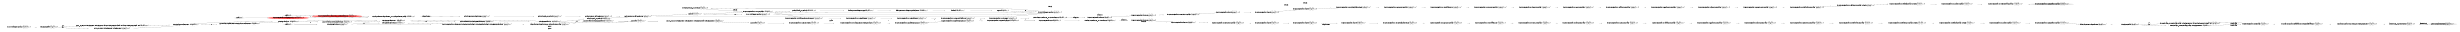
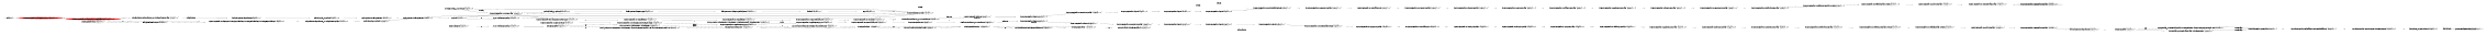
  digraph {
    rankdir=LR
    node [fillcolor=white shape=ellipse style=filled]
    edge [style=bold]
    n1 [label="this.registerServiceImplementation(,remoteClientManager)@@@82@@@['0', '0', '1']"]
    n2 [label="MetricsStreamProcessor.getInstance().setEnableDatabaseSession(moduleConfig.isEnableDatabaseSession())@@@83@@@['0', '0', '1']"]
    n3 [label="TopNStreamProcessor.getInstance().setTopNWorkerReportCycle(moduleConfig.getTopNReportPeriod())@@@84@@@['0', '0', '1']"]
    n4 [label="this.registerServiceImplementation(,new MockComponentLibraryCatalogService())@@@20@@@['1', '1', '0']"]
    n5 [label="this.registerServiceImplementation(,new ComponentLibraryCatalogService())@@@51@@@['0', '0', '1']"]
    n6 [label="this.registerServiceImplementation(,new MockSourceReceiver())@@@21@@@['1', '1', '0']"]
    n7 [label="this.registerServiceImplementation(,receiver)@@@52@@@['0', '0', '1']"]
    n8 [label="MockWorkerInstancesService instancesService = new MockWorkerInstancesService()@@@22@@@['1', '1', '0']"]
    n9 [label="this.registerServiceImplementation(,new AlarmQueryService(getManager()))@@@68@@@['0', '0', '1']"]
    n10 [label="this.registerServiceImplementation(,new TopNRecordsQueryService(getManager()))@@@69@@@['0', '0', '1']"]
    n11 [label="this.registerServiceImplementation(,new ProfileTaskMutationService(getManager()))@@@70@@@['0', '0', '1']"]
    n12 [label="this.registerServiceImplementation(,new OALEngineLoaderService(getManager()))@@@74@@@['0', '0', '1']"]
    n13 [label="annotationScan.registerListener(streamAnnotationListener)@@@75@@@['0', '0', '1']"]
    n14 [label="moduleConfig.isGRPCSslEnabled()@@@76@@@['0', '0', '1']" shape=diamond]
-   n15 [label="jettyServer.initialize()@@@46@@@['0', '0', '1']"]
    n16 [label="this.registerServiceImplementation(,new ConfigService(moduleConfig))@@@47@@@['0', '0', '1']"]
    n17 [label="this.registerServiceImplementation(,new DownSamplingConfigService(moduleConfig.getDownsampling()))@@@48@@@['0', '0', '1']"]
    n18 [label="WorkerInstancesService instancesService = new WorkerInstancesService()@@@53@@@['0', '0', '1']"]
    n19 [label="this.registerServiceImplementation(,instancesService)@@@55@@@['0', '0', '1']"]
    n20 [label="this.registerServiceImplementation(,instancesService)@@@54@@@['0', '0', '1']"]
    n21 [label="this.registerServiceImplementation(,new LogQueryService(getManager()))@@@65@@@['0', '0', '1']"]
    n22 [label="this.registerServiceImplementation(,new MetadataQueryService(getManager()))@@@66@@@['0', '0', '1']"]
    n23 [label="this.registerServiceImplementation(,new AggregationQueryService(getManager()))@@@67@@@['0', '0', '1']"]
    n24 [label="AnnotationScan oalDisable = new AnnotationScan()@@@17@@@['0', '0', '1']"]
    n25 [label="oalDisable.registerListener(DisableRegister.INSTANCE)@@@18@@@['0', '0', '1']"]
    n26 [label="oalDisable.registerListener(new DisableRegister.SingleDisableScanListener())@@@19@@@['0', '0', '1']"]
    n27 [label="this.registerServiceImplementation(,new TopologyQueryService(getManager()))@@@30@@@['1', '1', '0']"]
    n28 [label="this.registerServiceImplementation(,new MetricsMetadataQueryService())@@@31@@@['1', '1', '0']"]
    n29 [label="this.registerServiceImplementation(,new MetricsQueryService(getManager()))@@@32@@@['1', '1', '0']"]
    n30 [label="this.remoteClientManager = new RemoteClientManager(getManager(),moduleConfig.getRemoteTimeout(),Paths.get(moduleConfig.getGRPCSslTrustedCAPath()).toFile())@@@77@@@['0', '0', '1']"]
    n31 [label="this.remoteClientManager = new RemoteClientManager(getManager(),moduleConfig.getRemoteTimeout())@@@80@@@['0', '0', '1']"]
    n32 [label="this.registerServiceImplementation(,new ProfileTaskQueryService(getManager(),moduleConfig))@@@40@@@['1', '1', '0']"]
    n33 [label="this.registerServiceImplementation(,new ProfileTaskCache(getManager(),moduleConfig))@@@41@@@['1', '1', '0']"]
    n34 [label="this.registerServiceImplementation(,new CommandService(getManager()))@@@42@@@['1', '1', '0']"]
    n35 [label="this.registerServiceImplementation(,storageModels)@@@58@@@['0', '0', '1']"]
    n36 [label="this.registerServiceImplementation(,storageModels)@@@59@@@['0', '0', '1']"]
    n37 [label="this.registerServiceImplementation(,new NetworkAddressAliasCache(moduleConfig))@@@60@@@['0', '0', '1']"]
    n38 [label="this.registerServiceImplementation(,new NetworkAddressAliasCache(moduleConfig))@@@29@@@['1', '1', '0']"]
    n39 [label="this.registerServiceImplementation(,new MockRemoteClientManager(getManager(),0))@@@43@@@['1', '1', '0']"]
    n40 [fillcolor=lightgray label="this.registerServiceImplementation(,new OALEngineLoaderService(getManager()))@@@44@@@['1', '1', '0']"]
    n41 [label="scopeScan.registerListener(new DefaultScopeDefine.Listener())@@@9@@@['1', '1', '1']"]
    n42 [label="throw new ModuleStartException(e.getMessage(),e)@@@14@@@['1', '1', '1']"]
    n43 [label="scopeScan.scan()@@@11@@@['1', '1', '1']"]
    n44 [label="this.registerServiceImplementation(,new MeterSystem(getManager()))@@@16@@@['1', '1', '1']"]
    n45 [label="CoreModuleConfig moduleConfig = new CoreModuleConfig()@@@15@@@['1', '1', '0']"]
    n46 [label="throw new ModuleStartException(e.getMessage(),e)@@@12@@@['1', '1', '0']"]
    n47 [label="this.registerServiceImplementation(,new RemoteSenderService(getManager()))@@@25@@@['1', '1', '0']"]
    n48 [label="this.registerServiceImplementation(,storageModels)@@@26@@@['1', '1', '0']"]
    n49 [label="this.registerServiceImplementation(,storageModels)@@@27@@@['1', '1', '0']"]
    n50 [label="this.registerServiceImplementation(,storageModels)@@@28@@@['1', '1', '0']"]
    n51 [label="this.registerServiceImplementation(,new TopologyQueryService(getManager()))@@@61@@@['0', '0', '1']"]
    n52 [fillcolor=red label="this.registerServiceImplementation(,new NamingControl(50,50,150,new EndpointNameGrouping()))@@@3@@@['0', '1', '0']"]
    n53 [label="MockStreamAnnotationListener streamAnnotationListener = new MockStreamAnnotationListener(getManager())@@@4@@@['1', '1', '0']"]
    n54 [label="annotationScan.registerListener(streamAnnotationListener)@@@5@@@['1', '1', '0']"]
    n55 [fillcolor=lightgray label="prepare['1', '0', '0']" shape=diamond]
    n56 [fillcolor=red label="this.registerServiceImplementation(,new NamingLengthControl(50,50,150))@@@3@@@['1', '0', '0']"]
    n57 [label="this.registerServiceImplementation(,new GRPCHandlerRegisterImpl(grpcServer))@@@49@@@['0', '0', '1']"]
    n58 [label="this.registerServiceImplementation(,new JettyHandlerRegisterImpl(jettyServer))@@@50@@@['0', '0', '1']"]
    n59 [label="this.registerServiceImplementation(,new TraceQueryService(getManager()))@@@33@@@['1', '1', '0']"]
    n60 [label="this.registerServiceImplementation(,new LogQueryService(getManager()))@@@34@@@['1', '1', '0']"]
    n61 [label="grpcServer.setMaxConcurrentCallsPerConnection(moduleConfig.getMaxConcurrentCallsPerConnection())@@@33@@@['0', '0', '1']"]
    n62 [label="moduleConfig.getMaxMessageSize() > 0@@@35@@@['0', '0', '1']" shape=diamond]
    n63 [label="moduleConfig.getGRPCThreadPoolQueueSize() > 0@@@38@@@['0', '0', '1']" shape=diamond]
    n64 [label="grpcServer.setMaxMessageSize(moduleConfig.getMaxMessageSize())@@@36@@@['0', '0', '1']"]
    n65 [label="this.registerServiceImplementation(,new MetricsMetadataQueryService())@@@62@@@['0', '0', '1']"]
    n66 [label="this.registerServiceImplementation(,new MetricsQueryService(getManager()))@@@63@@@['0', '0', '1']"]
    n67 [label="this.registerServiceImplementation(,new TraceQueryService(getManager()))@@@64@@@['0', '0', '1']"]
    n68 [label="AnnotationScan scopeScan = new AnnotationScan()@@@8@@@['0', '0', '1']"]
    n69 [label="this.registerServiceImplementation(,new RemoteSenderService(getManager()))@@@56@@@['0', '0', '1']"]
    n70 [label="this.registerServiceImplementation(,storageModels)@@@57@@@['0', '0', '1']"]
    n71 [label="oalDisable.scan()@@@21@@@['0', '0', '1']" shape=diamond]
    n72 [fillcolor=lightgray label="ApdexMetrics.setDICT(apdexThresholdConfig)@@@86@@@['0', '0', '1']"]
    n73 [label="this.registerServiceImplementation(,new DownSamplingConfigService(Collections.emptyList()))@@@17@@@['1', '1', '0']"]
    n74 [label="this.registerServiceImplementation(,new MockGRPCHandlerRegister())@@@18@@@['1', '1', '0']"]
    n75 [label="Exception e@@@13@@@['0', '0', '1']" shape=diamond]
    n76 [label="moduleConfig.getMaxConcurrentCallsPerConnection() > 0@@@32@@@['0', '0', '1']" shape=diamond]
    n77 [label="grpcServer.setThreadPoolQueueSize(moduleConfig.getGRPCThreadPoolQueueSize())@@@39@@@['0', '0', '1']"]
    n78 [label="moduleConfig.getGRPCThreadPoolSize() > 0@@@41@@@['0', '0', '1']" shape=diamond]
-   n79 [fillcolor=lightgray label="prepare['0', '1', '0']" shape=diamond]
    n80 [label="jettyServer = new JettyServer(moduleConfig.getRestHost(),moduleConfig.getRestPort(),moduleConfig.getRestContextPath(),moduleConfig.getJettySelectors())@@@45@@@['0', '0', '1']"]
    n81 [label="AnnotationScan scopeScan = new AnnotationScan()@@@6@@@['1', '1', '0']"]
    n82 [label="scopeScan.registerListener(new DefaultScopeDefine.Listener())@@@7@@@['1', '1', '0']"]
    n83 [label="this.registerServiceImplementation(,new ProfileTaskQueryService(getManager(),moduleConfig))@@@71@@@['0', '0', '1']"]
    n84 [label="this.registerServiceImplementation(,instancesService)@@@24@@@['1', '1', '0']"]
-   n85 [fillcolor=lightgray label="prepare['0', '0', '1']" shape=diamond]
    n86 [label="moduleConfig.isActiveExtraModelColumns()@@@3@@@['0', '0', '1']" shape=diamond]
    n87 [label="DefaultScopeDefine.activeExtraModelColumns()@@@4@@@['0', '0', '1']"]
    n88 [label="this.registerServiceImplementation(,new NamingLengthControl(moduleConfig.getServiceNameMaxLength(),moduleConfig.getInstanceNameMaxLength(),moduleConfig.getEndpointNameMaxLength()))@@@6@@@['0', '0', '1']"]
    n89 [label="this.registerServiceImplementation(,new MetadataQueryService(getManager()))@@@35@@@['1', '1', '0']"]
    n90 [label="this.registerServiceImplementation(,new AggregationQueryService(getManager()))@@@36@@@['1', '1', '0']"]
+   n91 [label="IOException|StorageException e@@@23@@@['0', '0', '1']" shape=diamond]
    n92 [label="throw new ModuleStartException(e.getMessage(),e)@@@24@@@['0', '0', '1']"]
    n93 [label="moduleConfig.isGRPCSslEnabled()@@@26@@@['0', '0', '1']"]
    n94 [label="this.registerServiceImplementation(,new AlarmQueryService(getManager()))@@@37@@@['1', '1', '0']"]
    n95 [label="this.registerServiceImplementation(,new TopNRecordsQueryService(getManager()))@@@38@@@['1', '1', '0']"]
    n96 [label="apdexThresholdConfig = new ApdexThresholdConfig(this)@@@85@@@['0', '0', '1']"]
    n97 [label="this.registerServiceImplementation(,new ProfileTaskCache(getManager(),moduleConfig))@@@72@@@['0', '0', '1']"]
    n98 [label="this.registerServiceImplementation(,new CommandService(getManager()))@@@73@@@['0', '0', '1']"]
    n99 [label="StreamAnnotationListener streamAnnotationListener = new StreamAnnotationListener(getManager())@@@7@@@['0', '0', '1']"]
    n100 [label="grpcServer = new GRPCServer(moduleConfig.getGRPCHost(),moduleConfig.getGRPCPort(),Paths.get(moduleConfig.getGRPCSslCertChainPath()).toFile(),Paths.get(moduleConfig.getGRPCSslKeyPath()).toFile())@@@27@@@['0', '0', '1']"]
    n101 [label="grpcServer = new GRPCServer(moduleConfig.getGRPCHost(),moduleConfig.getGRPCPort())@@@30@@@['0', '0', '1']"]
    n102 [label="grpcServer.setThreadPoolSize(moduleConfig.getGRPCThreadPoolSize())@@@42@@@['0', '0', '1']"]
-   n103 [label="grpcServer.initialize()@@@44@@@['0', '0', '1']"]
    n104 [label="this.registerServiceImplementation(,new MockJettyHandlerRegister())@@@19@@@['1', '1', '0']"]
    n105 [label="this.registerServiceImplementation(,new ProfileTaskMutationService(getManager()))@@@39@@@['1', '1', '0']"]
    n106 [label="this.registerServiceImplementation(,instancesService)@@@23@@@['1', '1', '0']"]
    n1 -> n2
    n2 -> n3
    n3 -> n96
    n4 -> n5 [label=0 style=dashed]
    n4 -> n6
    n5 -> n7
    n6 -> n7 [label=0 style=dashed]
    n6 -> n8
    n7 -> n18
    n8 -> n18 [label=0 style=dashed]
    n8 -> n84 [label=instancesService style=solid]
    n8 -> n106
    n8 -> n106 [label=instancesService style=solid]
    n9 -> n10
    n10 -> n11
    n11 -> n83
    n12 -> n13
    n13 -> n14
    n14 -> n30 [label=true style=dotted]
    n14 -> n30
    n14 -> n31 [label=false style=dotted]
    n14 -> n31
-   n15 -> n16
    n16 -> n17
    n17 -> n57
    n18 -> n19 [label=instancesService style=solid]
    n18 -> n20
    n18 -> n20 [label=instancesService style=solid]
    n19 -> n69
    n20 -> n19
    n21 -> n22
    n22 -> n23
    n23 -> n9
    n24 -> n25
    n25 -> n26
    n26 -> n71
    n27 -> n28
    n28 -> n29
    n29 -> n59
    n30 -> n1
    n30 -> n1 [label=remoteClientManager style=solid]
    n31 -> n1
    n31 -> n1 [label=remoteClientManager style=solid]
    n32 -> n33
    n33 -> n34
    n34 -> n39
    n35 -> n36
    n36 -> n37
    n37 -> n51
    n38 -> n27
    n39 -> n40
    n41 -> n42
    n41 -> n43
    n42 -> n44
    n42 -> n45
    n43 -> n44
    n43 -> n46
    n43 -> n46 [label=true style=dotted]
    n44 -> n24
    n44 -> n73
    n45 -> n32 [label=moduleConfig style=solid]
    n45 -> n33 [label=moduleConfig style=solid]
    n45 -> n38 [label=moduleConfig style=solid]
    n45 -> n44
    n45 -> n44 [label=moduleConfig style=solid]
    n46 -> n42
    n47 -> n48
    n48 -> n49
    n49 -> n50
    n50 -> n38
    n51 -> n65
    n52 -> n53
    n53 -> n54 [label=streamAnnotationListener style=solid]
    n53 -> n54
    n54 -> n81
    n55 -> n56
    n56 -> n52 [label=0 style=dashed]
    n56 -> n53
    n57 -> n58
    n58 -> n5
    n59 -> n60
    n60 -> n89
    n61 -> n62
    n62 -> n63
    n62 -> n64
    n62 -> n64 [label=true style=dotted]
    n63 -> n77 [label=true style=dotted]
    n63 -> n77
    n63 -> n78
    n64 -> n63
    n65 -> n66
    n66 -> n67
    n67 -> n21
    n68 -> n41
    n69 -> n70
    n70 -> n35
    n71 -> n75
    n73 -> n17 [label=0 style=dashed]
    n73 -> n74
    n74 -> n57 [label=0 style=dashed]
    n74 -> n104
    n75 -> n42 [label=true style=dotted]
    n75 -> n42
    n76 -> n61
    n76 -> n61 [label=true style=dotted]
    n76 -> n62
    n77 -> n78
    n78 -> n102
    n78 -> n102 [label=true style=dotted]
-   n78 -> n103
-   n79 -> n52
-   n80 -> n15
    n80 -> n58 [label=jettyServer style=solid]
    n81 -> n82
    n82 -> n41
    n83 -> n97
    n84 -> n47
-   n85 -> n86
    n86 -> n87 [label=true style=dotted]
    n86 -> n87
    n86 -> n88
    n87 -> n88
    n88 -> n99
    n89 -> n90
    n90 -> n94
+   n91 -> n92 [label=true style=dotted]
+   n91 -> n92
    n92 -> n93
    n93 -> n100 [label=true style=dotted]
    n93 -> n100
    n93 -> n101 [label=false style=dotted]
    n93 -> n101
    n94 -> n95
    n95 -> n105
    n96 -> n72 [label=apdexThresholdConfig style=solid]
    n96 -> n72
    n97 -> n98
    n98 -> n12
    n99 -> n13 [label=streamAnnotationListener style=solid]
    n99 -> n68
    n100 -> n57 [label=grpcServer style=solid]
    n100 -> n76
    n101 -> n57 [label=grpcServer style=solid]
    n101 -> n76
-   n102 -> n103
-   n103 -> n80
    n104 -> n4
    n104 -> n58 [label=0 style=dashed]
    n105 -> n32
    n106 -> n84
  }
